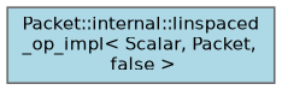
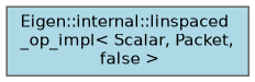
  digraph {
    rankdir=TB
-   n1 [color=grey40 fillcolor=lightblue fontname=Helvetica fontsize=10 height=0.2 label="Packet::internal::linspaced\l_op_impl\< Scalar, Packet,\l false \>" shape=box style=filled width=0.4]
+   n1 [color=grey40 fillcolor=lightblue fontname=Helvetica fontsize=10 height=0.2 label="Eigen::internal::linspaced\l_op_impl\< Scalar, Packet,\l false \>" shape=box style=filled width=0.4]
  }
